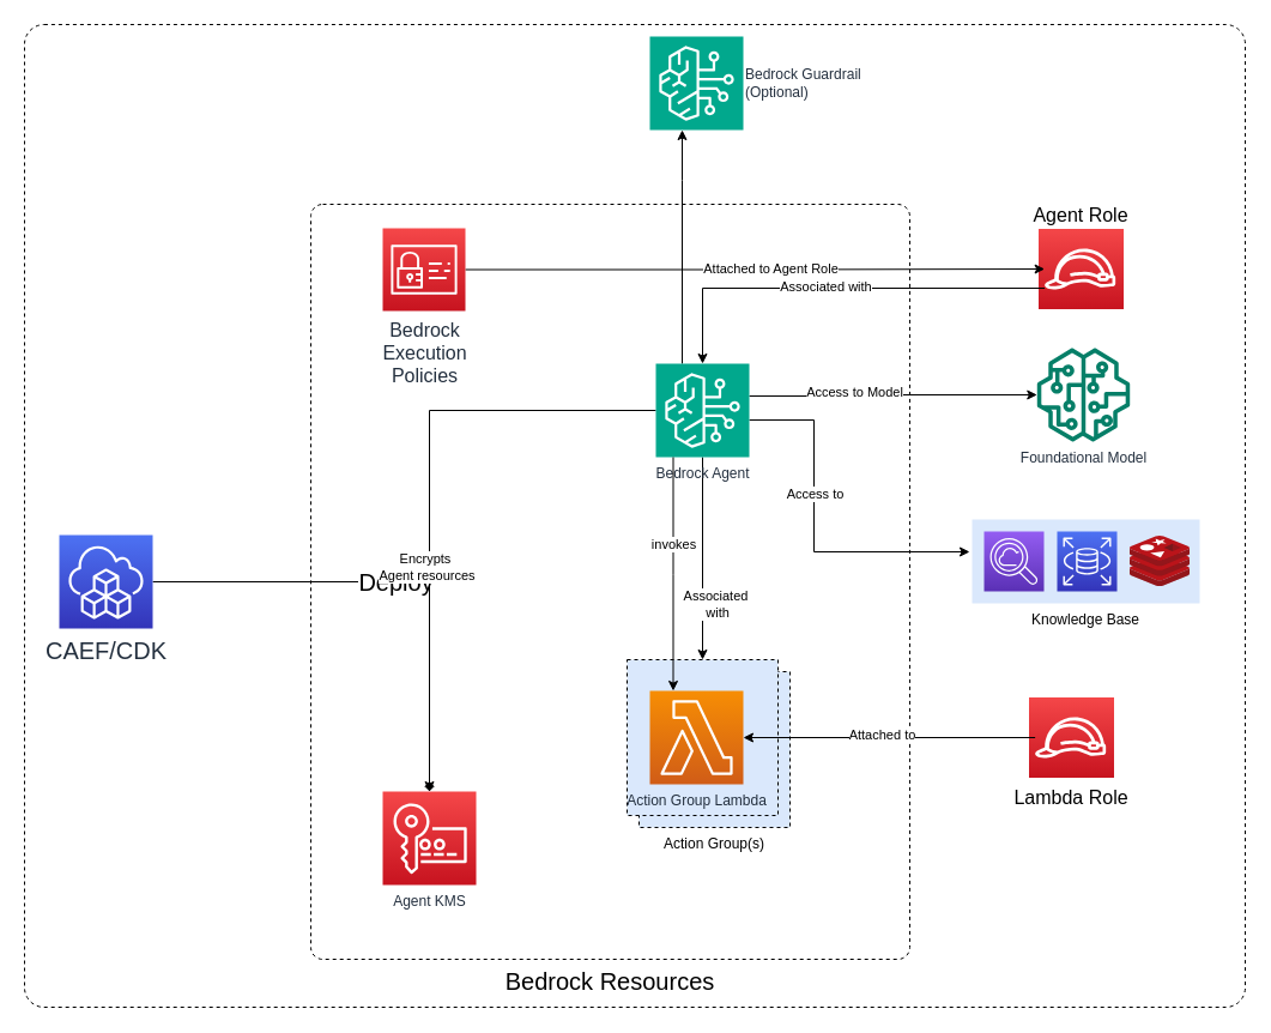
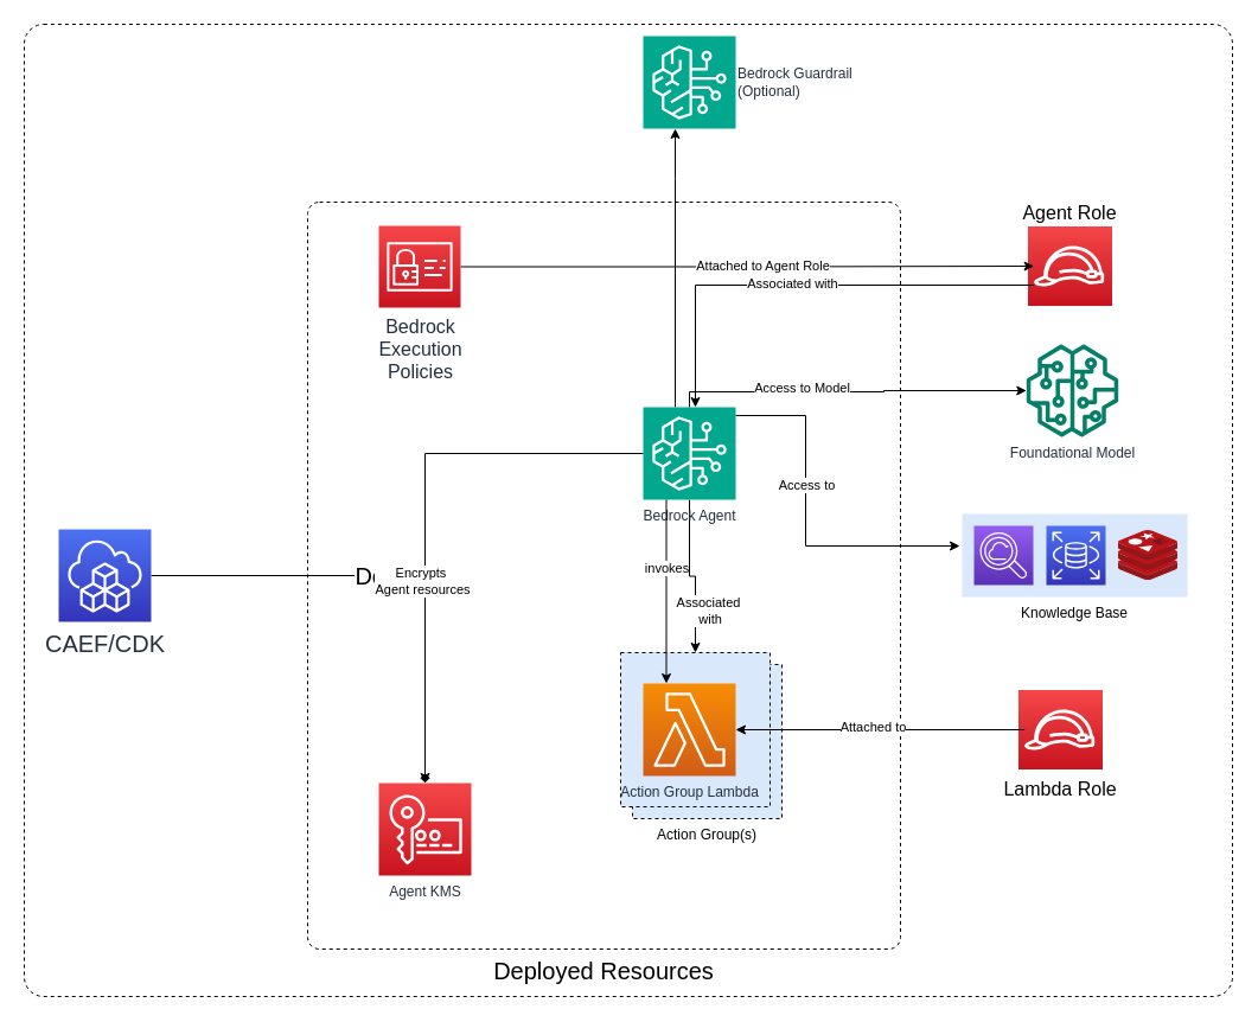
  <mxCell id="0" />
  <mxCell id="1" parent="0" />
  <mxCell id="2" value="Action Group(s)" style="rounded=0;whiteSpace=wrap;html=1;labelPosition=center;verticalLabelPosition=bottom;align=center;verticalAlign=top;fillColor=#dae8fc;strokeColor=default;dashed=1;" parent="1" vertex="1"><mxGeometry x="533" y="560" width="126" height="130" as="geometry" /></mxCell>
  <mxCell id="3" value="" style="rounded=1;whiteSpace=wrap;html=1;fontSize=20;fillColor=none;arcSize=2;dashed=1;" parent="1" vertex="1"><mxGeometry x="20" y="20" width="1019" height="820" as="geometry" /></mxCell>
- <mxCell id="4" value="Bedrock Resources" style="rounded=1;whiteSpace=wrap;html=1;fontSize=20;fillColor=none;arcSize=2;dashed=1;labelPosition=center;verticalLabelPosition=bottom;align=center;verticalAlign=top;" parent="1" vertex="1"><mxGeometry x="259" y="170" width="500" height="630" as="geometry" /></mxCell>
+ <mxCell id="4" value="Deployed Resources" style="rounded=1;whiteSpace=wrap;html=1;fontSize=20;fillColor=none;arcSize=2;dashed=1;labelPosition=center;verticalLabelPosition=bottom;align=center;verticalAlign=top;" parent="1" vertex="1"><mxGeometry x="259" y="170" width="500" height="630" as="geometry" /></mxCell>
  <mxCell id="5" value="" style="rounded=0;whiteSpace=wrap;html=1;labelPosition=center;verticalLabelPosition=bottom;align=center;verticalAlign=top;fillColor=#dae8fc;strokeColor=default;dashed=1;" parent="1" vertex="1"><mxGeometry x="523" y="550" width="126" height="130" as="geometry" /></mxCell>
  <mxCell id="6" value="Deploy" style="edgeStyle=orthogonalEdgeStyle;rounded=0;orthogonalLoop=1;jettySize=auto;html=1;fontSize=20;" parent="1" source="7" target="16" edge="1"><mxGeometry relative="1" as="geometry" /></mxCell>
  <mxCell id="7" value="CAEF/CDK" style="sketch=0;points=[[0,0,0],[0.25,0,0],[0.5,0,0],[0.75,0,0],[1,0,0],[0,1,0],[0.25,1,0],[0.5,1,0],[0.75,1,0],[1,1,0],[0,0.25,0],[0,0.5,0],[0,0.75,0],[1,0.25,0],[1,0.5,0],[1,0.75,0]];outlineConnect=0;fontColor=#232F3E;gradientColor=#4D72F3;gradientDirection=north;fillColor=#3334B9;strokeColor=#ffffff;dashed=0;verticalLabelPosition=bottom;verticalAlign=top;align=center;html=1;fontSize=20;fontStyle=0;aspect=fixed;shape=mxgraph.aws4.resourceIcon;resIcon=mxgraph.aws4.cloud_development_kit;" parent="1" vertex="1"><mxGeometry x="49" y="446" width="78" height="78" as="geometry" /></mxCell>
  <mxCell id="8" value="Agent Role" style="group;labelPosition=center;verticalLabelPosition=top;align=center;verticalAlign=bottom;fontSize=16;" parent="1" vertex="1" connectable="0"><mxGeometry x="866" y="190" width="72" height="68" as="geometry" /></mxCell>
  <mxCell id="9" value="" style="rounded=0;whiteSpace=wrap;html=1;verticalAlign=bottom;fillColor=#C7131F;strokeColor=#ffffff;fontColor=#232F3E;sketch=0;gradientColor=#F54749;gradientDirection=north;dashed=0;fontStyle=0;labelPosition=center;verticalLabelPosition=top;align=center;" parent="8" vertex="1"><mxGeometry width="72" height="68" as="geometry" /></mxCell>
  <mxCell id="10" value="" style="sketch=0;outlineConnect=0;dashed=0;verticalLabelPosition=bottom;verticalAlign=top;align=center;html=1;fontSize=12;fontStyle=0;aspect=fixed;pointerEvents=1;shape=mxgraph.aws4.role;" parent="8" vertex="1"><mxGeometry x="5" y="17" width="60.27" height="34" as="geometry" /></mxCell>
  <mxCell id="11" style="edgeStyle=orthogonalEdgeStyle;rounded=0;orthogonalLoop=1;jettySize=auto;html=1;" parent="1" source="13" target="10" edge="1"><mxGeometry relative="1" as="geometry"><mxPoint x="358" y="320" as="targetPoint" /><Array as="points" /></mxGeometry></mxCell>
  <mxCell id="12" value="Attached to Agent Role" style="edgeLabel;html=1;align=center;verticalAlign=middle;resizable=0;points=[];" parent="11" vertex="1" connectable="0"><mxGeometry x="0.052" y="1" relative="1" as="geometry"><mxPoint as="offset" /></mxGeometry></mxCell>
  <mxCell id="13" value="Bedrock&lt;br&gt;Execution&lt;br&gt;Policies" style="sketch=0;points=[[0,0,0],[0.25,0,0],[0.5,0,0],[0.75,0,0],[1,0,0],[0,1,0],[0.25,1,0],[0.5,1,0],[0.75,1,0],[1,1,0],[0,0.25,0],[0,0.5,0],[0,0.75,0],[1,0.25,0],[1,0.5,0],[1,0.75,0]];outlineConnect=0;fontColor=#232F3E;gradientColor=#F54749;gradientDirection=north;fillColor=#C7131F;strokeColor=#ffffff;dashed=0;verticalLabelPosition=bottom;verticalAlign=top;align=center;html=1;fontSize=16;fontStyle=0;aspect=fixed;shape=mxgraph.aws4.resourceIcon;resIcon=mxgraph.aws4.identity_and_access_management;labelPosition=center;" parent="1" vertex="1"><mxGeometry x="319" y="190" width="69" height="69" as="geometry" /></mxCell>
  <mxCell id="14" value="Foundational Model" style="sketch=0;outlineConnect=0;fontColor=#232F3E;gradientColor=none;fillColor=#067F68;strokeColor=none;dashed=0;verticalLabelPosition=bottom;verticalAlign=top;align=center;html=1;fontSize=12;fontStyle=0;aspect=fixed;pointerEvents=1;shape=mxgraph.aws4.sagemaker_model;" parent="1" vertex="1"><mxGeometry x="865" y="290" width="78" height="78" as="geometry" /></mxCell>
  <mxCell id="15" value="Action Group Lambda" style="sketch=0;points=[[0,0,0],[0.25,0,0],[0.5,0,0],[0.75,0,0],[1,0,0],[0,1,0],[0.25,1,0],[0.5,1,0],[0.75,1,0],[1,1,0],[0,0.25,0],[0,0.5,0],[0,0.75,0],[1,0.25,0],[1,0.5,0],[1,0.75,0]];outlineConnect=0;fontColor=#232F3E;gradientColor=#F78E04;gradientDirection=north;fillColor=#D05C17;strokeColor=#ffffff;dashed=0;verticalLabelPosition=bottom;verticalAlign=top;align=center;html=1;fontSize=12;fontStyle=0;aspect=fixed;shape=mxgraph.aws4.resourceIcon;resIcon=mxgraph.aws4.lambda;" parent="1" vertex="1"><mxGeometry x="542" y="576" width="78" height="78" as="geometry" /></mxCell>
  <mxCell id="16" value="Agent KMS" style="sketch=0;points=[[0,0,0],[0.25,0,0],[0.5,0,0],[0.75,0,0],[1,0,0],[0,1,0],[0.25,1,0],[0.5,1,0],[0.75,1,0],[1,1,0],[0,0.25,0],[0,0.5,0],[0,0.75,0],[1,0.25,0],[1,0.5,0],[1,0.75,0]];outlineConnect=0;fontColor=#232F3E;gradientColor=#F54749;gradientDirection=north;fillColor=#C7131F;strokeColor=#ffffff;dashed=0;verticalLabelPosition=bottom;verticalAlign=top;align=center;html=1;fontSize=12;fontStyle=0;aspect=fixed;shape=mxgraph.aws4.resourceIcon;resIcon=mxgraph.aws4.key_management_service;" parent="1" vertex="1"><mxGeometry x="319" y="660" width="78" height="78" as="geometry" /></mxCell>
  <mxCell id="17" value="Knowledge Base" style="rounded=0;whiteSpace=wrap;html=1;labelPosition=center;verticalLabelPosition=bottom;align=center;verticalAlign=top;fillColor=#dae8fc;strokeColor=none;" parent="1" vertex="1"><mxGeometry x="811" y="433" width="190" height="70" as="geometry" /></mxCell>
  <mxCell id="18" value="" style="sketch=0;points=[[0,0,0],[0.25,0,0],[0.5,0,0],[0.75,0,0],[1,0,0],[0,1,0],[0.25,1,0],[0.5,1,0],[0.75,1,0],[1,1,0],[0,0.25,0],[0,0.5,0],[0,0.75,0],[1,0.25,0],[1,0.5,0],[1,0.75,0]];outlineConnect=0;fontColor=#232F3E;gradientColor=#945DF2;gradientDirection=north;fillColor=#5A30B5;strokeColor=#ffffff;dashed=0;verticalLabelPosition=bottom;verticalAlign=top;align=center;html=1;fontSize=12;fontStyle=0;aspect=fixed;shape=mxgraph.aws4.resourceIcon;resIcon=mxgraph.aws4.cloudsearch2;" parent="1" vertex="1"><mxGeometry x="821" y="443" width="50" height="50" as="geometry" /></mxCell>
  <mxCell id="19" value="" style="sketch=0;aspect=fixed;html=1;points=[];align=center;image;fontSize=12;image=img/lib/mscae/Cache_Redis_Product.svg;" parent="1" vertex="1"><mxGeometry x="943" y="447" width="50" height="42" as="geometry" /></mxCell>
  <mxCell id="20" value="" style="sketch=0;points=[[0,0,0],[0.25,0,0],[0.5,0,0],[0.75,0,0],[1,0,0],[0,1,0],[0.25,1,0],[0.5,1,0],[0.75,1,0],[1,1,0],[0,0.25,0],[0,0.5,0],[0,0.75,0],[1,0.25,0],[1,0.5,0],[1,0.75,0]];outlineConnect=0;fontColor=#232F3E;gradientColor=#4D72F3;gradientDirection=north;fillColor=#3334B9;strokeColor=#ffffff;dashed=0;verticalLabelPosition=bottom;verticalAlign=top;align=center;html=1;fontSize=12;fontStyle=0;aspect=fixed;shape=mxgraph.aws4.resourceIcon;resIcon=mxgraph.aws4.rds;" parent="1" vertex="1"><mxGeometry x="882" y="443" width="50" height="50" as="geometry" /></mxCell>
  <mxCell id="21" value="Lambda Role" style="group;labelPosition=center;verticalLabelPosition=bottom;align=center;verticalAlign=top;fontSize=16;" parent="1" vertex="1" connectable="0"><mxGeometry x="858" y="581" width="72" height="68" as="geometry" /></mxCell>
  <mxCell id="22" value="" style="rounded=0;whiteSpace=wrap;html=1;verticalAlign=bottom;fillColor=#C7131F;strokeColor=#ffffff;fontColor=#232F3E;sketch=0;gradientColor=#F54749;gradientDirection=north;dashed=0;fontStyle=0;labelPosition=center;verticalLabelPosition=top;align=center;" parent="21" vertex="1"><mxGeometry width="72" height="68" as="geometry" /></mxCell>
  <mxCell id="23" value="" style="sketch=0;outlineConnect=0;dashed=0;verticalLabelPosition=bottom;verticalAlign=top;align=center;html=1;fontSize=12;fontStyle=0;aspect=fixed;pointerEvents=1;shape=mxgraph.aws4.role;" parent="21" vertex="1"><mxGeometry x="5" y="17" width="60.27" height="34" as="geometry" /></mxCell>
  <mxCell id="24" style="edgeStyle=orthogonalEdgeStyle;rounded=0;orthogonalLoop=1;jettySize=auto;html=1;" parent="1" source="33" target="5" edge="1"><mxGeometry relative="1" as="geometry" /></mxCell>
  <mxCell id="25" value="Associated&lt;div&gt;&amp;nbsp;with&lt;/div&gt;" style="edgeLabel;html=1;align=center;verticalAlign=middle;resizable=0;points=[];" parent="24" vertex="1" connectable="0"><mxGeometry x="0.413" relative="1" as="geometry"><mxPoint x="10" y="3" as="offset" /></mxGeometry></mxCell>
  <mxCell id="26" style="edgeStyle=orthogonalEdgeStyle;rounded=0;orthogonalLoop=1;jettySize=auto;html=1;" parent="1" source="33" edge="1"><mxGeometry relative="1" as="geometry"><mxPoint x="809" y="460" as="targetPoint" /><Array as="points"><mxPoint x="679" y="350" /><mxPoint x="679" y="460" /></Array></mxGeometry></mxCell>
  <mxCell id="27" value="Access to" style="edgeLabel;html=1;align=center;verticalAlign=middle;resizable=0;points=[];" parent="26" vertex="1" connectable="0"><mxGeometry x="-0.216" relative="1" as="geometry"><mxPoint as="offset" /></mxGeometry></mxCell>
  <mxCell id="28" style="edgeStyle=orthogonalEdgeStyle;rounded=0;orthogonalLoop=1;jettySize=auto;html=1;" parent="1" source="33" target="14" edge="1"><mxGeometry relative="1" as="geometry"><Array as="points"><mxPoint x="745" y="330" /><mxPoint x="745" y="329" /></Array></mxGeometry></mxCell>
  <mxCell id="29" value="Access to Model" style="edgeLabel;html=1;align=center;verticalAlign=middle;resizable=0;points=[];" parent="28" vertex="1" connectable="0"><mxGeometry x="-0.281" y="4" relative="1" as="geometry"><mxPoint as="offset" /></mxGeometry></mxCell>
  <mxCell id="30" style="edgeStyle=orthogonalEdgeStyle;rounded=0;orthogonalLoop=1;jettySize=auto;html=1;endArrow=diamond;" parent="1" source="33" target="16" edge="1"><mxGeometry relative="1" as="geometry" /></mxCell>
  <mxCell id="31" value="Encrypts&amp;nbsp;&lt;div&gt;Agent resources&lt;/div&gt;" style="edgeLabel;html=1;align=center;verticalAlign=middle;resizable=0;points=[];" parent="30" vertex="1" connectable="0"><mxGeometry x="0.258" y="-3" relative="1" as="geometry"><mxPoint as="offset" /></mxGeometry></mxCell>
  <mxCell id="32" style="edgeStyle=orthogonalEdgeStyle;rounded=0;orthogonalLoop=1;jettySize=auto;html=1;" parent="1" source="33" target="38" edge="1"><mxGeometry relative="1" as="geometry"><Array as="points"><mxPoint x="569" y="150" /><mxPoint x="569" y="150" /></Array></mxGeometry></mxCell>
- <mxCell id="33" value="Bedrock Agent" style="sketch=0;points=[[0,0,0],[0.25,0,0],[0.5,0,0],[0.75,0,0],[1,0,0],[0,1,0],[0.25,1,0],[0.5,1,0],[0.75,1,0],[1,1,0],[0,0.25,0],[0,0.5,0],[0,0.75,0],[1,0.25,0],[1,0.5,0],[1,0.75,0]];outlineConnect=0;fontColor=#232F3E;fillColor=#01A88D;strokeColor=#ffffff;dashed=0;verticalLabelPosition=bottom;verticalAlign=top;align=center;html=1;fontSize=12;fontStyle=0;aspect=fixed;shape=mxgraph.aws4.resourceIcon;resIcon=mxgraph.aws4.bedrock;" parent="1" vertex="1"><mxGeometry x="547" y="303" width="78" height="78" as="geometry" /></mxCell>
+ <mxCell id="33" value="Bedrock Agent" style="sketch=0;points=[[0,0,0],[0.25,0,0],[0.5,0,0],[0.75,0,0],[1,0,0],[0,1,0],[0.25,1,0],[0.5,1,0],[0.75,1,0],[1,1,0],[0,0.25,0],[0,0.5,0],[0,0.75,0],[1,0.25,0],[1,0.5,0],[1,0.75,0]];outlineConnect=0;fontColor=#232F3E;fillColor=#01A88D;strokeColor=#ffffff;dashed=0;verticalLabelPosition=bottom;verticalAlign=top;align=center;html=1;fontSize=12;fontStyle=0;aspect=fixed;shape=mxgraph.aws4.resourceIcon;resIcon=mxgraph.aws4.bedrock;" parent="1" vertex="1"><mxGeometry x="542" y="343" width="78" height="78" as="geometry" /></mxCell>
  <mxCell id="34" style="edgeStyle=orthogonalEdgeStyle;rounded=0;orthogonalLoop=1;jettySize=auto;html=1;entryX=1;entryY=0.5;entryDx=0;entryDy=0;entryPerimeter=0;" parent="1" source="23" target="15" edge="1"><mxGeometry relative="1" as="geometry" /></mxCell>
  <mxCell id="35" value="Attached to" style="edgeLabel;html=1;align=center;verticalAlign=middle;resizable=0;points=[];" parent="34" vertex="1" connectable="0"><mxGeometry x="0.048" y="-3" relative="1" as="geometry"><mxPoint as="offset" /></mxGeometry></mxCell>
  <mxCell id="36" style="edgeStyle=orthogonalEdgeStyle;rounded=0;orthogonalLoop=1;jettySize=auto;html=1;" parent="1" source="10" target="33" edge="1"><mxGeometry relative="1" as="geometry"><Array as="points"><mxPoint x="586" y="240" /></Array></mxGeometry></mxCell>
  <mxCell id="37" value="Associated with" style="edgeLabel;html=1;align=center;verticalAlign=middle;resizable=0;points=[];" parent="36" vertex="1" connectable="0"><mxGeometry x="0.049" y="-2" relative="1" as="geometry"><mxPoint as="offset" /></mxGeometry></mxCell>
  <mxCell id="38" value="Bedrock Guardrail&lt;div&gt;(Optional)&lt;/div&gt;" style="sketch=0;points=[[0,0,0],[0.25,0,0],[0.5,0,0],[0.75,0,0],[1,0,0],[0,1,0],[0.25,1,0],[0.5,1,0],[0.75,1,0],[1,1,0],[0,0.25,0],[0,0.5,0],[0,0.75,0],[1,0.25,0],[1,0.5,0],[1,0.75,0]];outlineConnect=0;fontColor=#232F3E;fillColor=#01A88D;strokeColor=#ffffff;dashed=0;verticalLabelPosition=middle;verticalAlign=middle;align=left;html=1;fontSize=12;fontStyle=0;aspect=fixed;shape=mxgraph.aws4.resourceIcon;resIcon=mxgraph.aws4.bedrock;labelPosition=right;" parent="1" vertex="1"><mxGeometry x="542" y="30" width="78" height="78" as="geometry" /></mxCell>
  <mxCell id="39" style="edgeStyle=orthogonalEdgeStyle;rounded=0;orthogonalLoop=1;jettySize=auto;html=1;entryX=0.25;entryY=0;entryDx=0;entryDy=0;entryPerimeter=0;" edge="1" parent="1" source="33" target="15"><mxGeometry relative="1" as="geometry"><Array as="points"><mxPoint x="562" y="479" /></Array></mxGeometry></mxCell>
  <mxCell id="40" value="invokes" style="edgeLabel;html=1;align=center;verticalAlign=middle;resizable=0;points=[];" vertex="1" connectable="0" parent="39"><mxGeometry x="-0.262" relative="1" as="geometry"><mxPoint as="offset" /></mxGeometry></mxCell>
